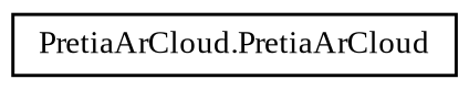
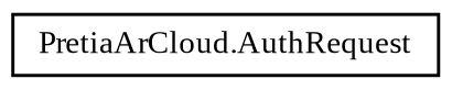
  digraph {
    rankdir=LR
    fontname="Liberation Serif"
-   n1 [color=black fillcolor=white fontname="Liberation Serif" fontsize=10 height=0.2 label="PretiaArCloud.PretiaArCloud" shape=record style=filled width=0.4]
+   n1 [color=black fillcolor=white fontname="Liberation Serif" fontsize=10 height=0.2 label="PretiaArCloud.AuthRequest" shape=record style=filled width=0.4]
  }
